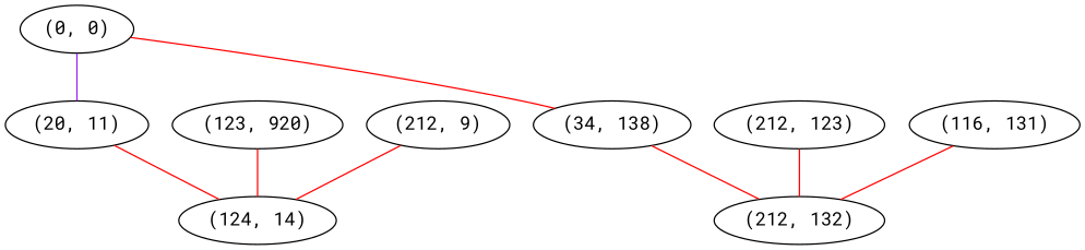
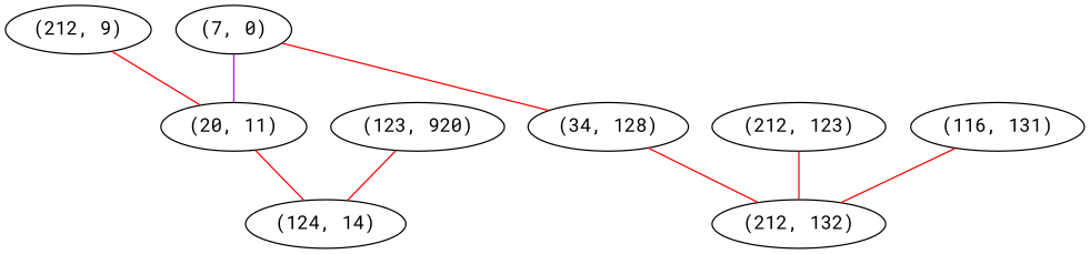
  graph {
    fontname="Roboto Mono"
    node [fontname="Roboto Mono"]
    edge [color=red fontname="Roboto Mono" weight=1]
-   "(0, 0)"
+   "(0, 0)" [label="(7, 0)"]
    "(20, 11)"
-   "(34, 128)" [label="(34, 138)"]
+   "(34, 128)"
    "(124, 14)"
    n5 [label="(123, 920)"]
    "(212, 132)"
    n7 [label="(212, 123)"]
    n8 [label="(116, 131)"]
    "(212, 9)"
    "(0, 0)" -- "(20, 11)" [color=purple weight=4]
    "(0, 0)" -- "(34, 128)"
    "(20, 11)" -- "(124, 14)"
    "(34, 128)" -- "(212, 132)"
    n5 -- "(124, 14)"
    n7 -- "(212, 132)"
    n8 -- "(212, 132)"
-   "(212, 9)" -- "(124, 14)"
+   "(212, 9)" -- "(20, 11)"
  }
